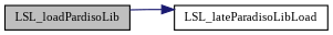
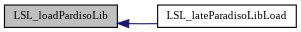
  digraph {
    rankdir=LR
    fontname="Liberation Serif"
    node [color=black fontname="Liberation Serif" fontsize=10 shape=record style=filled]
    n1 [fillcolor=grey75 fontcolor=black height=0.2 label=LSL_loadPardisoLib width=0.4]
    n2 [fillcolor=white height=0.2 label=LSL_lateParadisoLibLoad width=0.4]
-   n2 -> n1 [color=midnightblue dir=back fontname="Liberation Serif" fontsize=10 labelfontname=Helvetica labelfontsize=10 style=solid]
+   n1 -> n2 [color=midnightblue dir=back fontname="Liberation Serif" fontsize=10 labelfontname=Helvetica labelfontsize=10 style=solid]
  }
